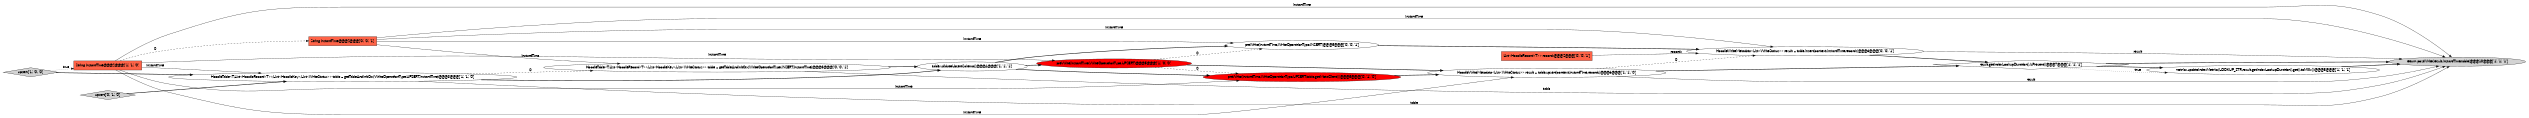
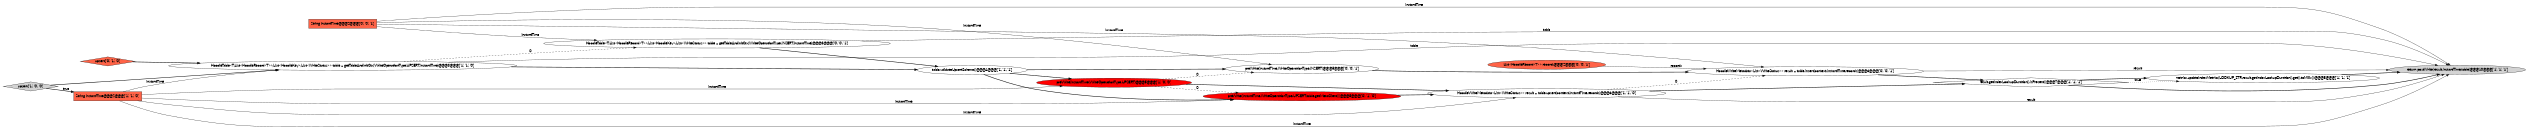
  digraph {
    fontname=Lato
    rankdir=LR
    node [fillcolor=white fontname=Lato shape=ellipse style=filled]
    edge [fontname=Lato style=bold]
    n1 [label="HoodieWriteMetadata<List<WriteStatus>> result = table.upsert(context,instantTime,records)@@@6@@@['1', '1', '0']"]
    n2 [label="HoodieWriteMetadata<List<WriteStatus>> result = table.insert(context,instantTime,records)@@@6@@@['0', '0', '1']"]
    n3 [fillcolor=lightgray label="return postWrite(result,instantTime,table)@@@10@@@['1', '1', '1']"]
    n4 [label="result.getIndexLookupDuration().isPresent()@@@7@@@['1', '1', '1']" shape=diamond]
    n5 [label="metrics.updateIndexMetrics(LOOKUP_STR,result.getIndexLookupDuration().get().toMillis())@@@8@@@['1', '1', '1']"]
-   n6 [fillcolor=tomato label="List<HoodieRecord<T>> records@@@2@@@['0', '0', '1']" shape=box]
+   n6 [fillcolor=tomato label="List<HoodieRecord<T>> records@@@2@@@['0', '0', '1']"]
    n7 [fillcolor=lightgray label="upsert['1', '0', '0']" shape=diamond]
    n8 [fillcolor=tomato label="String instantTime@@@2@@@['1', '1', '0']" shape=box]
    n9 [label="HoodieTable<T,List<HoodieRecord<T>>,List<HoodieKey>,List<WriteStatus>> table = getTableAndInitCtx(WriteOperationType.UPSERT,instantTime)@@@3@@@['1', '1', '0']"]
    n10 [fillcolor=red label="preWrite(instantTime,WriteOperationType.UPSERT,table.getMetaClient())@@@5@@@['0', '1', '0']"]
    n11 [fillcolor=tomato label="String instantTime@@@2@@@['0', '0', '1']" shape=box]
    n12 [fillcolor=red label="preWrite(instantTime,WriteOperationType.UPSERT)@@@5@@@['1', '0', '0']"]
    n13 [label="HoodieTable<T,List<HoodieRecord<T>>,List<HoodieKey>,List<WriteStatus>> table = getTableAndInitCtx(WriteOperationType.INSERT,instantTime)@@@3@@@['0', '0', '1']"]
    n14 [label="table.validateUpsertSchema()@@@4@@@['1', '1', '1']"]
    n15 [label="preWrite(instantTime,WriteOperationType.INSERT)@@@5@@@['0', '0', '1']"]
-   n16 [fillcolor=lightgray label="upsert['0', '1', '0']" shape=diamond]
+   n16 [fillcolor=tomato label="upsert['0', '1', '0']" shape=diamond]
    n1 -> n2 [label=0 style=dashed]
    n1 -> n3 [label=result style=solid]
    n1 -> n4
    n2 -> n3 [label=result style=solid]
    n2 -> n4
    n4 -> n3
    n4 -> n5 [label=true style=dotted]
    n4 -> n5
    n5 -> n3
    n6 -> n2 [label=records style=solid]
-   n7 -> n8 [label=true style=dotted]
+   n7 -> n8 [label=true]
    n7 -> n9
    n8 -> n1 [label=instantTime style=solid]
    n8 -> n3 [label=instantTime style=solid]
    n8 -> n9 [label=instantTime style=solid]
    n8 -> n10 [label=instantTime style=solid]
-   n8 -> n11 [label=0 style=dashed]
    n8 -> n12 [label=instantTime style=solid]
    n9 -> n3 [label=table style=solid]
    n9 -> n13 [label=0 style=dashed]
    n9 -> n14
    n10 -> n1
    n11 -> n2 [label=instantTime style=solid]
    n11 -> n3 [label=instantTime style=solid]
    n11 -> n13 [label=instantTime style=solid]
    n11 -> n15 [label=instantTime style=solid]
    n12 -> n1
    n12 -> n10 [label=0 style=dashed]
    n12 -> n15 [label=0 style=dashed]
    n13 -> n3 [label=table style=solid]
    n13 -> n14
    n14 -> n10
    n14 -> n12
    n14 -> n15
    n15 -> n2
    n16 -> n9
  }
